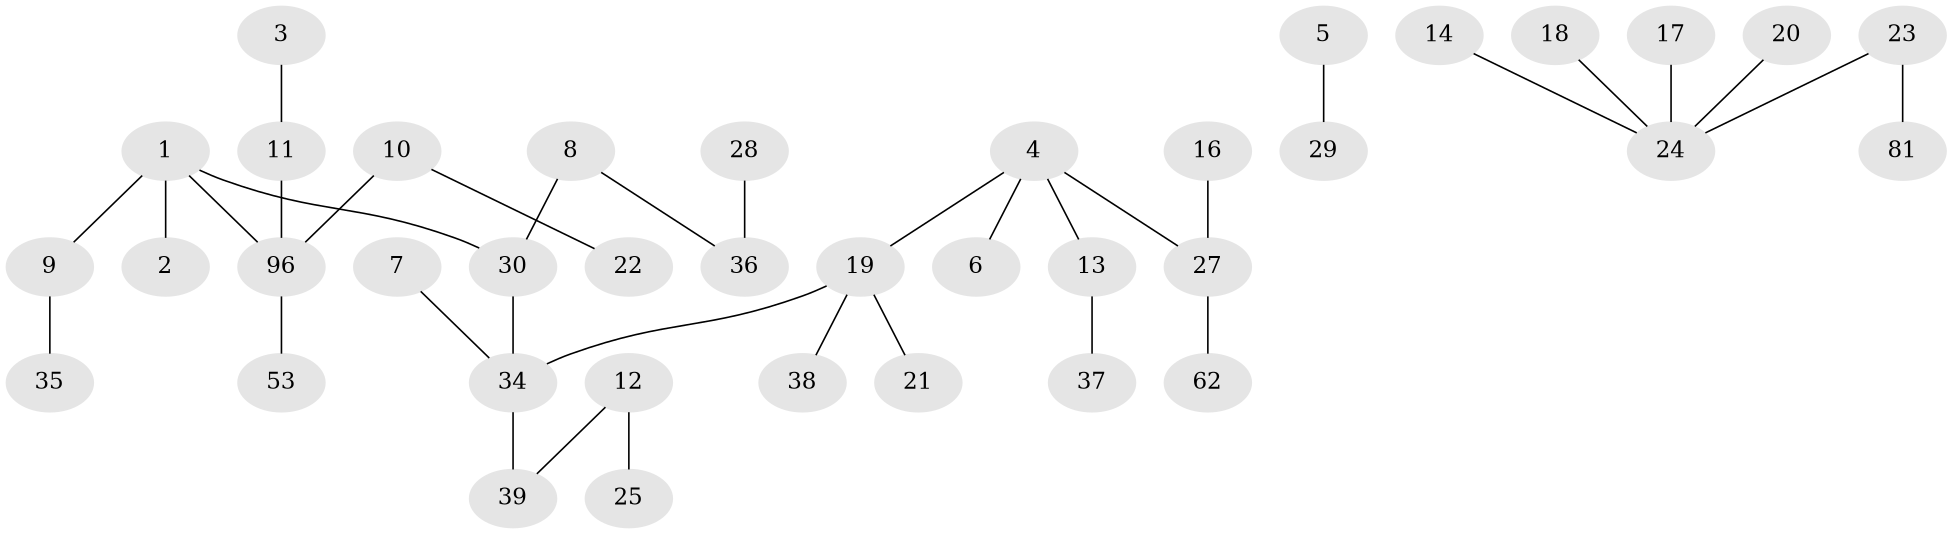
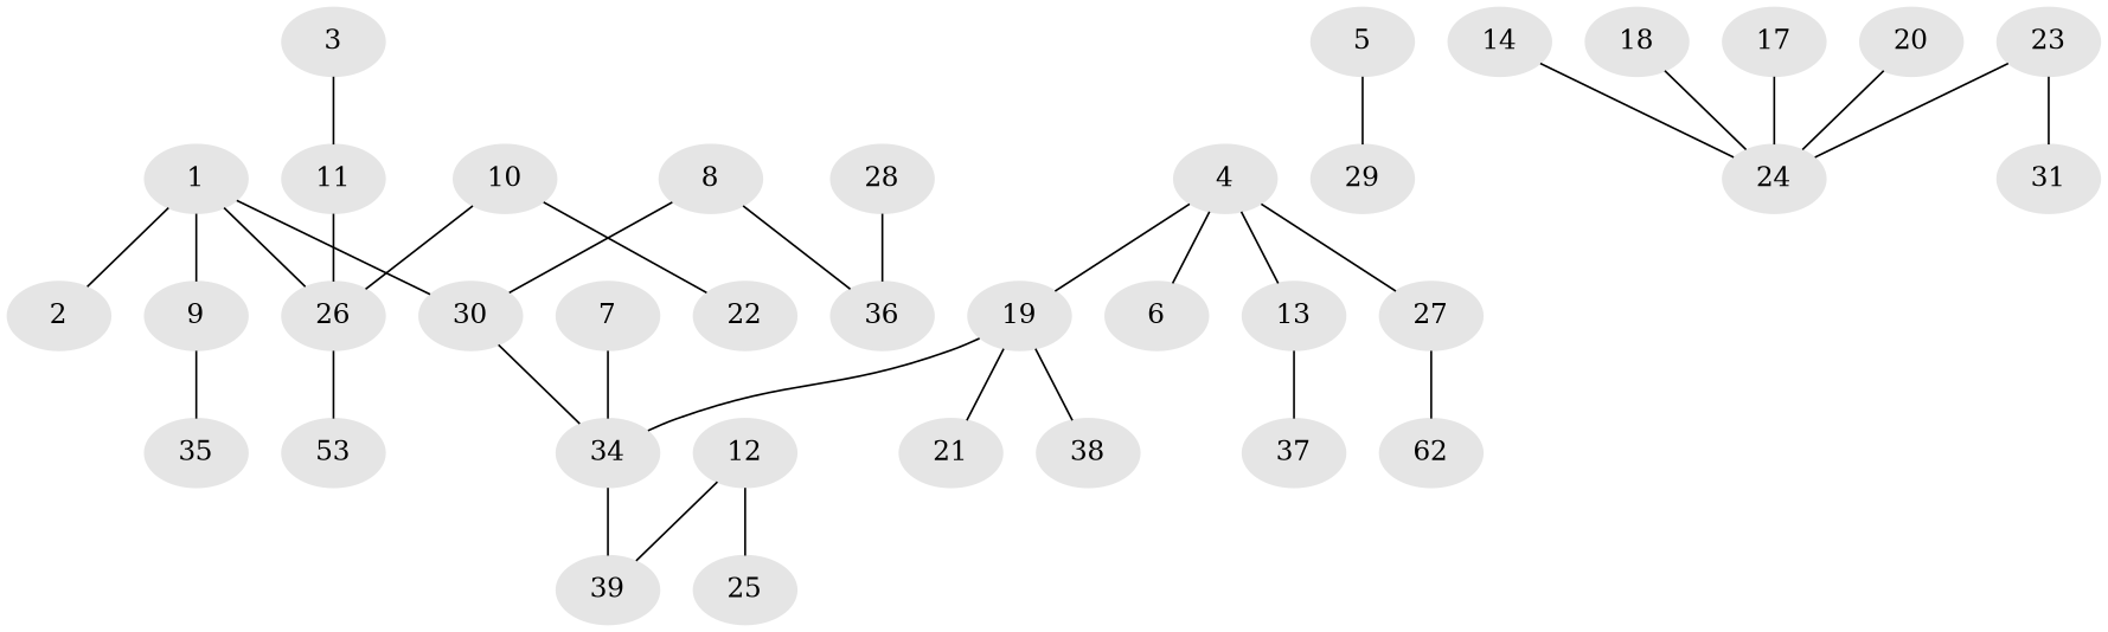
  graph {
    node [color=gray90 style=filled]
    edge [weight=1.0]
    1
    2
    9
-   26 [label=96]
+   26
    30
    35
    n7 [label=53]
    34
    3
    11
    4
    6
    13
    19
    27
    37
    21
    38
    n19 [label=62]
    5
    29
    7
    39
    8
    36
    10
    22
    12
    25
    14
    24
    18
-   16
    17
    20
    23
-   31 [label=81]
+   31
    28
    1 -- 2
    1 -- 9
    1 -- 26
    1 -- 30
    9 -- 35
    26 -- n7
    30 -- 34
    34 -- 39
    3 -- 11
    11 -- 26
    4 -- 6
    4 -- 13
    4 -- 19
    4 -- 27
    13 -- 37
    19 -- 34
    19 -- 21
    19 -- 38
    27 -- n19
    5 -- 29
    7 -- 34
    8 -- 30
    8 -- 36
    10 -- 26
    10 -- 22
    12 -- 39
    12 -- 25
    14 -- 24
    18 -- 24
-   16 -- 27
    17 -- 24
    20 -- 24
    23 -- 24
    23 -- 31
    28 -- 36
  }
